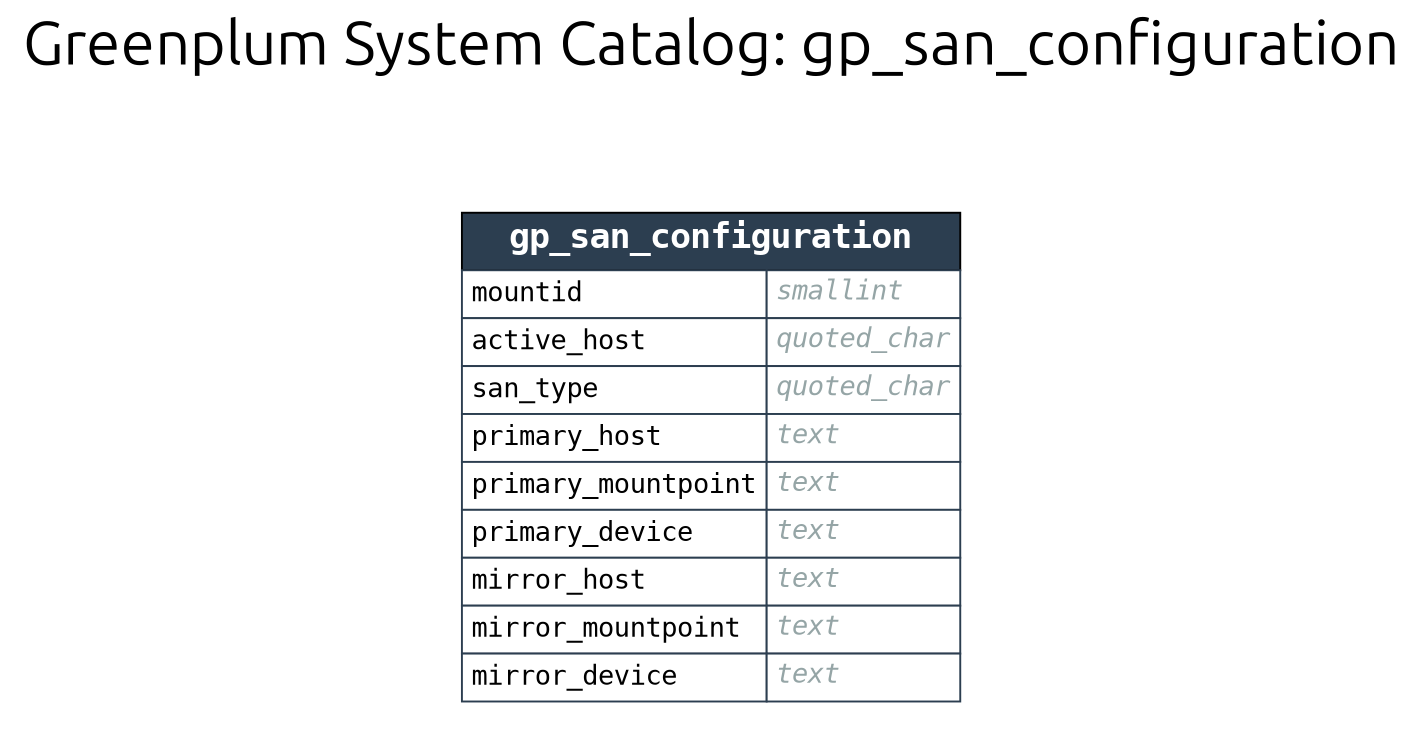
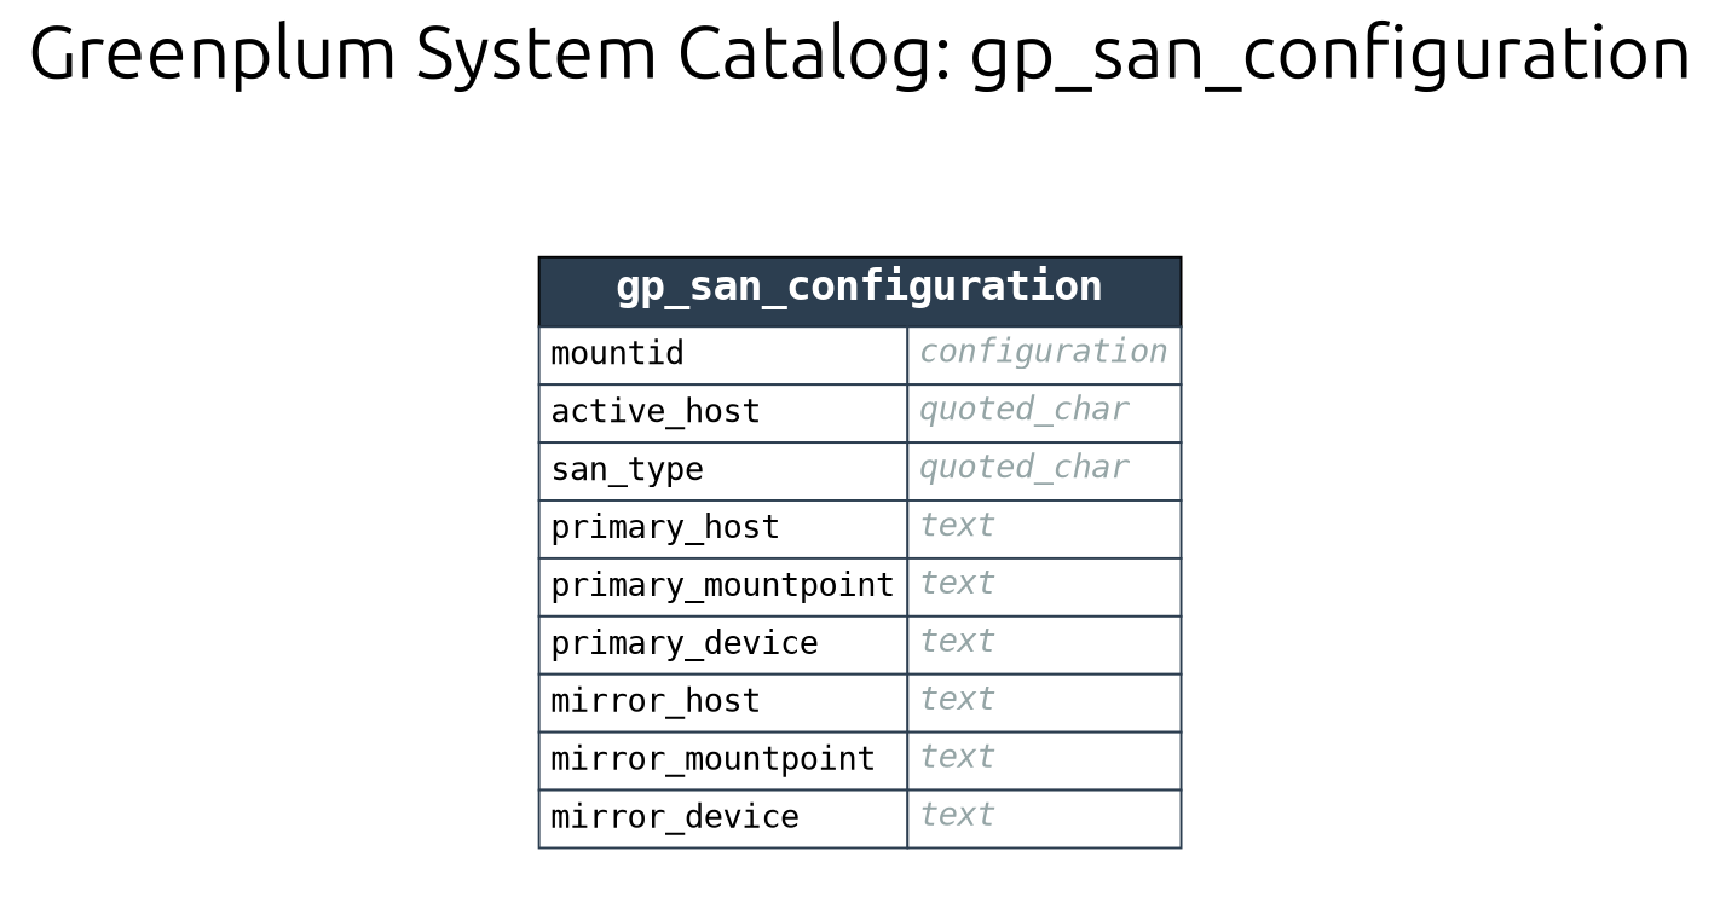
  digraph {
    fontname=Ubuntu
    fontsize=32
    label="Greenplum System Catalog: gp_san_configuration"
    labelloc=t
    nodesep=0.5
    rankdir=LR
    ranksep=0.5
-   n1 [label=<<FONT FACE="monospace"><TABLE BORDER="0" CELLBORDER="1" CELLSPACING="0" CELLPADDING="4"> <TR><TD BGCOLOR="#2c3e50" ALIGN="CENTER" COLSPAN="2"><FONT COLOR="#FFFFFF" POINT-SIZE="18"><B>gp_san_configuration</B></FONT></TD></TR>  <TR> <TD COLOR="#2c3e50" BGCOLOR="#FFFFFF" ALIGN="LEFT" PORT="mountid_in"><FONT COLOR="#000000">mountid</FONT></TD> <TD COLOR="#2c3e50" BGCOLOR="#FFFFFF" ALIGN="LEFT" PORT="mountid_out"><FONT COLOR="#95a5a6"><I>smallint</I></FONT></TD> </TR>  <TR> <TD COLOR="#2c3e50" BGCOLOR="#FFFFFF" ALIGN="LEFT" PORT="active_host_in"><FONT COLOR="#000000">active_host</FONT></TD> <TD COLOR="#2c3e50" BGCOLOR="#FFFFFF" ALIGN="LEFT" PORT="active_host_out"><FONT COLOR="#95a5a6"><I>quoted_char</I></FONT></TD> </TR>  <TR> <TD COLOR="#2c3e50" BGCOLOR="#FFFFFF" ALIGN="LEFT" PORT="san_type_in"><FONT COLOR="#000000">san_type</FONT></TD> <TD COLOR="#2c3e50" BGCOLOR="#FFFFFF" ALIGN="LEFT" PORT="san_type_out"><FONT COLOR="#95a5a6"><I>quoted_char</I></FONT></TD> </TR>  <TR> <TD COLOR="#2c3e50" BGCOLOR="#FFFFFF" ALIGN="LEFT" PORT="primary_host_in"><FONT COLOR="#000000">primary_host</FONT></TD> <TD COLOR="#2c3e50" BGCOLOR="#FFFFFF" ALIGN="LEFT" PORT="primary_host_out"><FONT COLOR="#95a5a6"><I>text</I></FONT></TD> </TR>  <TR> <TD COLOR="#2c3e50" BGCOLOR="#FFFFFF" ALIGN="LEFT" PORT="primary_mountpoint_in"><FONT COLOR="#000000">primary_mountpoint</FONT></TD> <TD COLOR="#2c3e50" BGCOLOR="#FFFFFF" ALIGN="LEFT" PORT="primary_mountpoint_out"><FONT COLOR="#95a5a6"><I>text</I></FONT></TD> </TR>  <TR> <TD COLOR="#2c3e50" BGCOLOR="#FFFFFF" ALIGN="LEFT" PORT="primary_device_in"><FONT COLOR="#000000">primary_device</FONT></TD> <TD COLOR="#2c3e50" BGCOLOR="#FFFFFF" ALIGN="LEFT" PORT="primary_device_out"><FONT COLOR="#95a5a6"><I>text</I></FONT></TD> </TR>  <TR> <TD COLOR="#2c3e50" BGCOLOR="#FFFFFF" ALIGN="LEFT" PORT="mirror_host_in"><FONT COLOR="#000000">mirror_host</FONT></TD> <TD COLOR="#2c3e50" BGCOLOR="#FFFFFF" ALIGN="LEFT" PORT="mirror_host_out"><FONT COLOR="#95a5a6"><I>text</I></FONT></TD> </TR>  <TR> <TD COLOR="#2c3e50" BGCOLOR="#FFFFFF" ALIGN="LEFT" PORT="mirror_mountpoint_in"><FONT COLOR="#000000">mirror_mountpoint</FONT></TD> <TD COLOR="#2c3e50" BGCOLOR="#FFFFFF" ALIGN="LEFT" PORT="mirror_mountpoint_out"><FONT COLOR="#95a5a6"><I>text</I></FONT></TD> </TR>  <TR> <TD COLOR="#2c3e50" BGCOLOR="#FFFFFF" ALIGN="LEFT" PORT="mirror_device_in"><FONT COLOR="#000000">mirror_device</FONT></TD> <TD COLOR="#2c3e50" BGCOLOR="#FFFFFF" ALIGN="LEFT" PORT="mirror_device_out"><FONT COLOR="#95a5a6"><I>text</I></FONT></TD> </TR>  </TABLE></FONT>> shape=plaintext fontname=Ubuntu]
+   n1 [label=<<FONT FACE="monospace"><TABLE BORDER="0" CELLBORDER="1" CELLSPACING="0" CELLPADDING="4"> <TR><TD BGCOLOR="#2c3e50" ALIGN="CENTER" COLSPAN="2"><FONT COLOR="#FFFFFF" POINT-SIZE="18"><B>gp_san_configuration</B></FONT></TD></TR>  <TR> <TD COLOR="#2c3e50" BGCOLOR="#FFFFFF" ALIGN="LEFT" PORT="mountid_in"><FONT COLOR="#000000">mountid</FONT></TD> <TD COLOR="#2c3e50" BGCOLOR="#FFFFFF" ALIGN="LEFT" PORT="mountid_out"><FONT COLOR="#95a5a6"><I>configuration</I></FONT></TD> </TR>  <TR> <TD COLOR="#2c3e50" BGCOLOR="#FFFFFF" ALIGN="LEFT" PORT="active_host_in"><FONT COLOR="#000000">active_host</FONT></TD> <TD COLOR="#2c3e50" BGCOLOR="#FFFFFF" ALIGN="LEFT" PORT="active_host_out"><FONT COLOR="#95a5a6"><I>quoted_char</I></FONT></TD> </TR>  <TR> <TD COLOR="#2c3e50" BGCOLOR="#FFFFFF" ALIGN="LEFT" PORT="san_type_in"><FONT COLOR="#000000">san_type</FONT></TD> <TD COLOR="#2c3e50" BGCOLOR="#FFFFFF" ALIGN="LEFT" PORT="san_type_out"><FONT COLOR="#95a5a6"><I>quoted_char</I></FONT></TD> </TR>  <TR> <TD COLOR="#2c3e50" BGCOLOR="#FFFFFF" ALIGN="LEFT" PORT="primary_host_in"><FONT COLOR="#000000">primary_host</FONT></TD> <TD COLOR="#2c3e50" BGCOLOR="#FFFFFF" ALIGN="LEFT" PORT="primary_host_out"><FONT COLOR="#95a5a6"><I>text</I></FONT></TD> </TR>  <TR> <TD COLOR="#2c3e50" BGCOLOR="#FFFFFF" ALIGN="LEFT" PORT="primary_mountpoint_in"><FONT COLOR="#000000">primary_mountpoint</FONT></TD> <TD COLOR="#2c3e50" BGCOLOR="#FFFFFF" ALIGN="LEFT" PORT="primary_mountpoint_out"><FONT COLOR="#95a5a6"><I>text</I></FONT></TD> </TR>  <TR> <TD COLOR="#2c3e50" BGCOLOR="#FFFFFF" ALIGN="LEFT" PORT="primary_device_in"><FONT COLOR="#000000">primary_device</FONT></TD> <TD COLOR="#2c3e50" BGCOLOR="#FFFFFF" ALIGN="LEFT" PORT="primary_device_out"><FONT COLOR="#95a5a6"><I>text</I></FONT></TD> </TR>  <TR> <TD COLOR="#2c3e50" BGCOLOR="#FFFFFF" ALIGN="LEFT" PORT="mirror_host_in"><FONT COLOR="#000000">mirror_host</FONT></TD> <TD COLOR="#2c3e50" BGCOLOR="#FFFFFF" ALIGN="LEFT" PORT="mirror_host_out"><FONT COLOR="#95a5a6"><I>text</I></FONT></TD> </TR>  <TR> <TD COLOR="#2c3e50" BGCOLOR="#FFFFFF" ALIGN="LEFT" PORT="mirror_mountpoint_in"><FONT COLOR="#000000">mirror_mountpoint</FONT></TD> <TD COLOR="#2c3e50" BGCOLOR="#FFFFFF" ALIGN="LEFT" PORT="mirror_mountpoint_out"><FONT COLOR="#95a5a6"><I>text</I></FONT></TD> </TR>  <TR> <TD COLOR="#2c3e50" BGCOLOR="#FFFFFF" ALIGN="LEFT" PORT="mirror_device_in"><FONT COLOR="#000000">mirror_device</FONT></TD> <TD COLOR="#2c3e50" BGCOLOR="#FFFFFF" ALIGN="LEFT" PORT="mirror_device_out"><FONT COLOR="#95a5a6"><I>text</I></FONT></TD> </TR>  </TABLE></FONT>> shape=plaintext fontname=Ubuntu]
    subgraph cluster_1 {
      rankdir=TB
      style=invis
    }
    subgraph cluster_2 {
      rankdir=TB
      style=invis
      n1
    }
    subgraph cluster_3 {
      rankdir=TB
      style=invis
    }
  }
